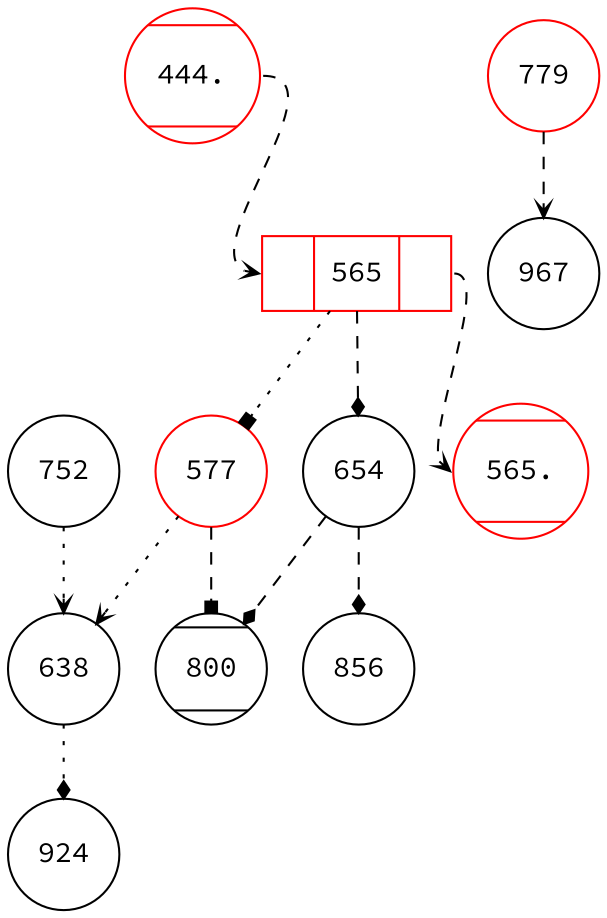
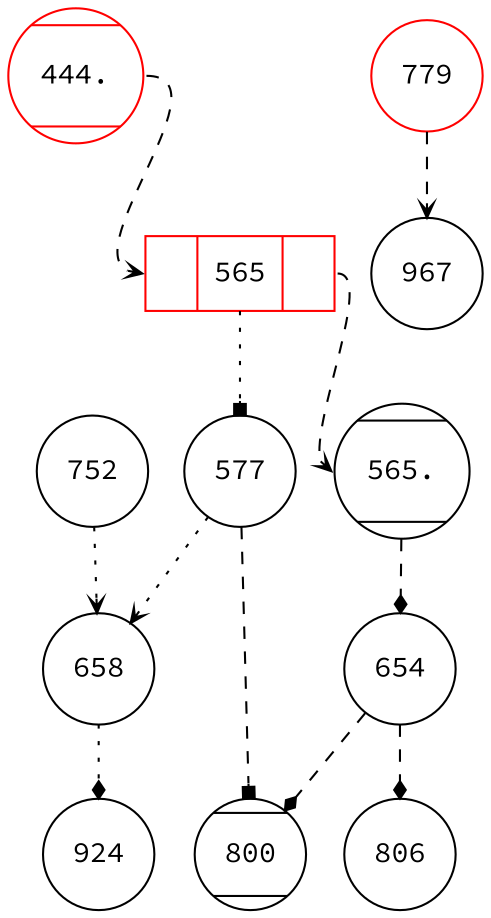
  digraph {
    fontname="Source Code Pro"
    node [fontname="Source Code Pro" shape=circle]
    edge [arrowhead=vee arrowsize=0.7 fontname="Source Code Pro" style=dashed]
    n1 [color=red label="<l> |<m>565|<r> " shape=record]
-   577 [color=red]
+   577
    654
-   565. [color=red shape=Mcircle]
-   658 [label=638]
+   565. [color=black shape=Mcircle]
+   658
    800 [shape=Mcircle]
-   856
+   856 [label=806]
    924
    779 [color=red]
    967
    752
    444. [color=red shape=Mcircle]
    n1 -> 577 [arrowhead=box style=dotted]
-   n1 -> 654 [arrowhead=diamond]
+   565. -> 654 [arrowhead=diamond]
    n1 -> 565. [headport=w tailport="r:e"]
    577 -> 658 [style=dotted]
    577 -> 800 [arrowhead=box]
    654 -> 800 [arrowhead=diamond]
    654 -> 856 [arrowhead=diamond]
    658 -> 924 [arrowhead=diamond style=dotted]
    779 -> 967
    752 -> 658 [style=dotted]
    444. -> n1 [headport="l:w" tailport=e]
  }
